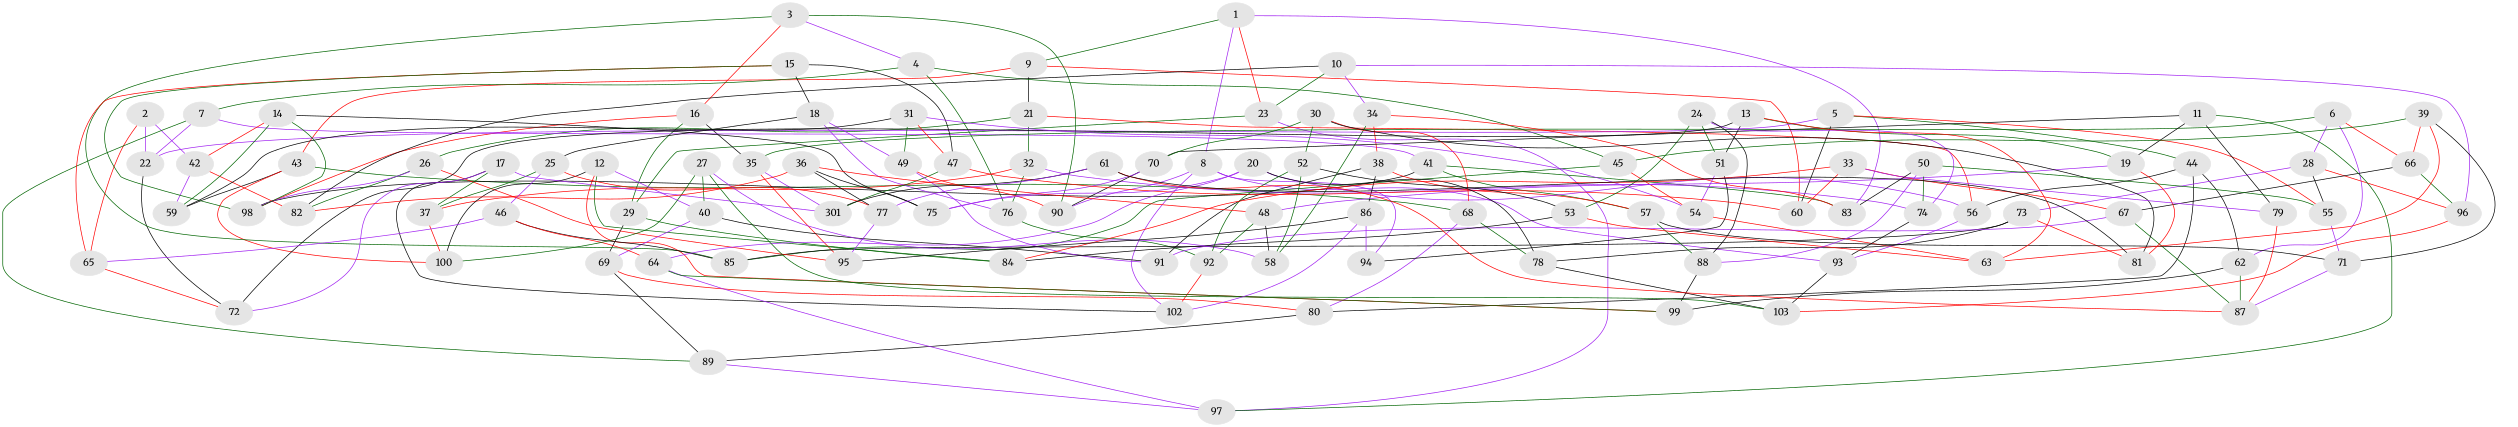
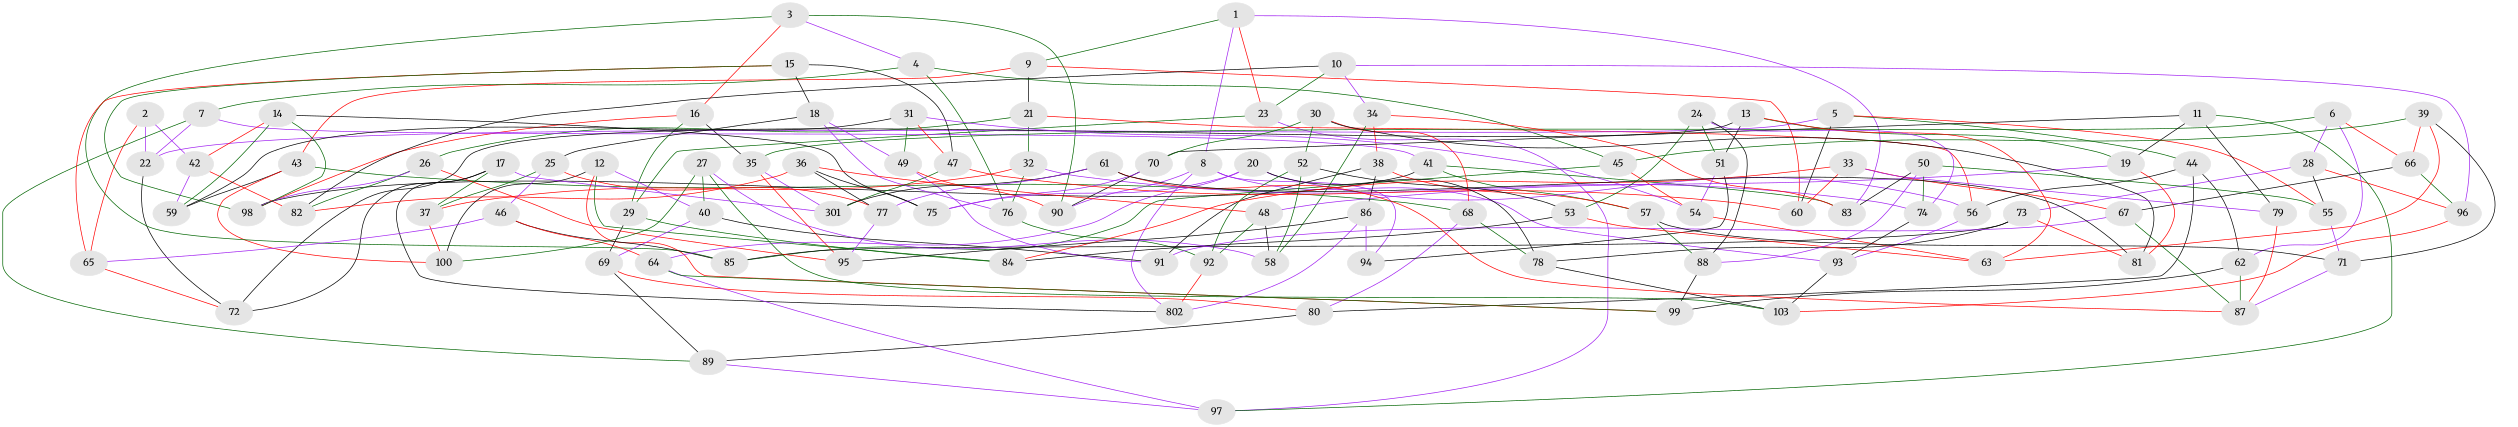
  graph {
    fontname=Merriweather
    node [color=gray90 fontname=Merriweather style=filled]
    edge [color=black fontname=Merriweather]
    1
    8
    9
    23
    83
    93
    90
    94
-   102
+   102 [label=802]
    60
    21
    43
    97
    29
    2
    22
    42
    65
    72
    82
    59
    103
    3
    4
    16
    85
    7
    45
    76
    35
    98
    41
    89
    54
    92
    5
    44
    55
    62
    56
    80
    71
    6
    28
    66
    96
    73
    n48 [label=301]
    95
    99
    87
    67
    57
    26
    32
    100
    68
    10
    34
    58
    38
    11
    19
    70
    79
    48
    81
    75
    12
    40
    84
    69
    91
    13
    51
    63
    14
    15
    18
    47
    25
    49
    17
    37
    46
    77
    20
    64
    78
    74
    24
    53
    88
    27
    30
    52
    31
    33
    86
    36
    39
    50
    61
    1 -- 8 [color=purple]
    1 -- 9 [color=darkgreen]
    1 -- 23 [color=red]
    1 -- 83 [color=purple]
    8 -- 93 [color=purple]
    8 -- 90 [color=purple]
    8 -- 94 [color=purple]
    8 -- 102 [color=purple]
    9 -- 60 [color=red]
    9 -- 21
    9 -- 43 [color=red]
    23 -- 97 [color=purple]
    23 -- 29 [color=darkgreen]
    93 -- 103
    21 -- 56 [color=red]
    21 -- 26 [color=darkgreen]
    21 -- 32 [color=darkgreen]
    43 -- 59
    43 -- 100 [color=red]
    43 -- 68 [color=darkgreen]
    29 -- 84 [color=darkgreen]
    29 -- 69
    2 -- 22 [color=purple]
    2 -- 42 [color=purple]
    2 -- 65 [color=red]
    22 -- 72
    42 -- 82 [color=red]
    42 -- 59 [color=purple]
    65 -- 72 [color=red]
    3 -- 90 [color=darkgreen]
    3 -- 4 [color=purple]
    3 -- 16 [color=red]
    3 -- 85 [color=darkgreen]
    4 -- 7 [color=darkgreen]
    4 -- 45 [color=darkgreen]
    4 -- 76 [color=darkgreen]
    16 -- 29 [color=darkgreen]
    16 -- 35
    16 -- 98 [color=red]
    7 -- 22 [color=purple]
    7 -- 41 [color=purple]
    7 -- 89 [color=darkgreen]
    45 -- 85 [color=darkgreen]
    45 -- 54 [color=red]
    76 -- 92 [color=darkgreen]
    35 -- n48 [color=purple]
    35 -- 95 [color=red]
    41 -- 83 [color=darkgreen]
    41 -- 98
    41 -- 57 [color=darkgreen]
    89 -- 97 [color=purple]
    54 -- 63 [color=red]
    92 -- 102 [color=red]
    5 -- 60
    5 -- 22 [color=purple]
    5 -- 44 [color=darkgreen]
    5 -- 55 [color=red]
    44 -- 62
    44 -- 56
    44 -- 80
    55 -- 71 [color=purple]
    62 -- 99
    62 -- 87 [color=darkgreen]
    56 -- 93 [color=purple]
    80 -- 89
    71 -- 87 [color=purple]
    6 -- 35 [color=darkgreen]
    6 -- 62 [color=purple]
    6 -- 28 [color=purple]
    6 -- 66 [color=red]
    28 -- 55
    28 -- 96 [color=red]
    28 -- 73 [color=purple]
    66 -- 96 [color=darkgreen]
    66 -- 67
    96 -- 103 [color=red]
    73 -- 85
    73 -- 81 [color=red]
    73 -- 78
    67 -- 87 [color=darkgreen]
    67 -- 91 [color=purple]
    57 -- 71
    57 -- 88 [color=darkgreen]
    26 -- 82 [color=darkgreen]
    26 -- 98 [color=purple]
    26 -- 95 [color=red]
    32 -- 76 [color=darkgreen]
    32 -- 37 [color=red]
    32 -- 74 [color=purple]
    68 -- 80 [color=purple]
    68 -- 78 [color=darkgreen]
    10 -- 23 [color=darkgreen]
    10 -- 82
    10 -- 96 [color=purple]
    10 -- 34 [color=purple]
    34 -- 83 [color=red]
    34 -- 58 [color=darkgreen]
    34 -- 38 [color=red]
    38 -- 57 [color=red]
    38 -- 91
    38 -- 86
    11 -- 97 [color=darkgreen]
    11 -- 19
    11 -- 70
    11 -- 79
    19 -- 48 [color=purple]
    19 -- 81 [color=red]
    70 -- 90
    70 -- 75 [color=purple]
    79 -- 87 [color=red]
    48 -- 92 [color=darkgreen]
    48 -- 58
    12 -- 99 [color=red]
    12 -- 100
    12 -- 40 [color=purple]
    12 -- 84 [color=darkgreen]
    40 -- 69 [color=purple]
    40 -- 91
    69 -- 89
    69 -- 80 [color=red]
    13 -- 72
    13 -- 19 [color=darkgreen]
    13 -- 51
    13 -- 63 [color=red]
    51 -- 94
    51 -- 54 [color=purple]
    14 -- 42 [color=red]
    14 -- 59 [color=darkgreen]
    14 -- 98 [color=darkgreen]
    14 -- 75
    15 -- 65 [color=red]
    15 -- 98 [color=darkgreen]
    15 -- 18
    15 -- 47
    18 -- 76 [color=purple]
    18 -- 25
    18 -- 49 [color=purple]
    47 -- 60 [color=red]
    47 -- n48 [color=darkgreen]
    25 -- 37 [color=darkgreen]
    25 -- 46 [color=purple]
    25 -- 77 [color=red]
    49 -- 90 [color=red]
    49 -- 91 [color=purple]
    17 -- 102
-   17 -- 72 [color=purple]
+   17 -- 72
    17 -- n48 [color=purple]
    17 -- 37 [color=darkgreen]
    37 -- 100 [color=red]
    46 -- 65 [color=purple]
    46 -- 85
    46 -- 64 [color=red]
    77 -- 95 [color=purple]
    20 -- 56 [color=purple]
    20 -- 75 [color=purple]
    20 -- 64 [color=purple]
    20 -- 78
    64 -- 97 [color=purple]
    64 -- 99 [color=darkgreen]
    78 -- 103
    74 -- 93
    24 -- 51 [color=darkgreen]
    24 -- 74 [color=purple]
    24 -- 53 [color=darkgreen]
    24 -- 88
    53 -- 84
    53 -- 63 [color=red]
    88 -- 99
    27 -- 103 [color=darkgreen]
    27 -- 100 [color=darkgreen]
    27 -- 58 [color=purple]
    27 -- 40 [color=darkgreen]
    30 -- 68 [color=red]
    30 -- 70 [color=darkgreen]
    30 -- 81
    30 -- 52 [color=darkgreen]
    52 -- 92 [color=darkgreen]
    52 -- 58 [color=darkgreen]
    52 -- 53
    31 -- 59
    31 -- 54 [color=purple]
    31 -- 47 [color=red]
    31 -- 49 [color=darkgreen]
    33 -- 60 [color=red]
    33 -- 67 [color=red]
    33 -- 79 [color=purple]
    33 -- 84 [color=red]
    86 -- 94 [color=purple]
    86 -- 102 [color=purple]
    86 -- 95
    36 -- 82 [color=red]
    36 -- 48 [color=red]
    36 -- 75
    36 -- 77
    39 -- 45 [color=darkgreen]
    39 -- 71
    39 -- 66 [color=red]
    39 -- 63 [color=red]
    50 -- 83
    50 -- 55 [color=darkgreen]
    50 -- 74 [color=darkgreen]
    50 -- 88 [color=purple]
    61 -- n48
    61 -- 87 [color=red]
    61 -- 81
    61 -- 77 [color=purple]
  }
